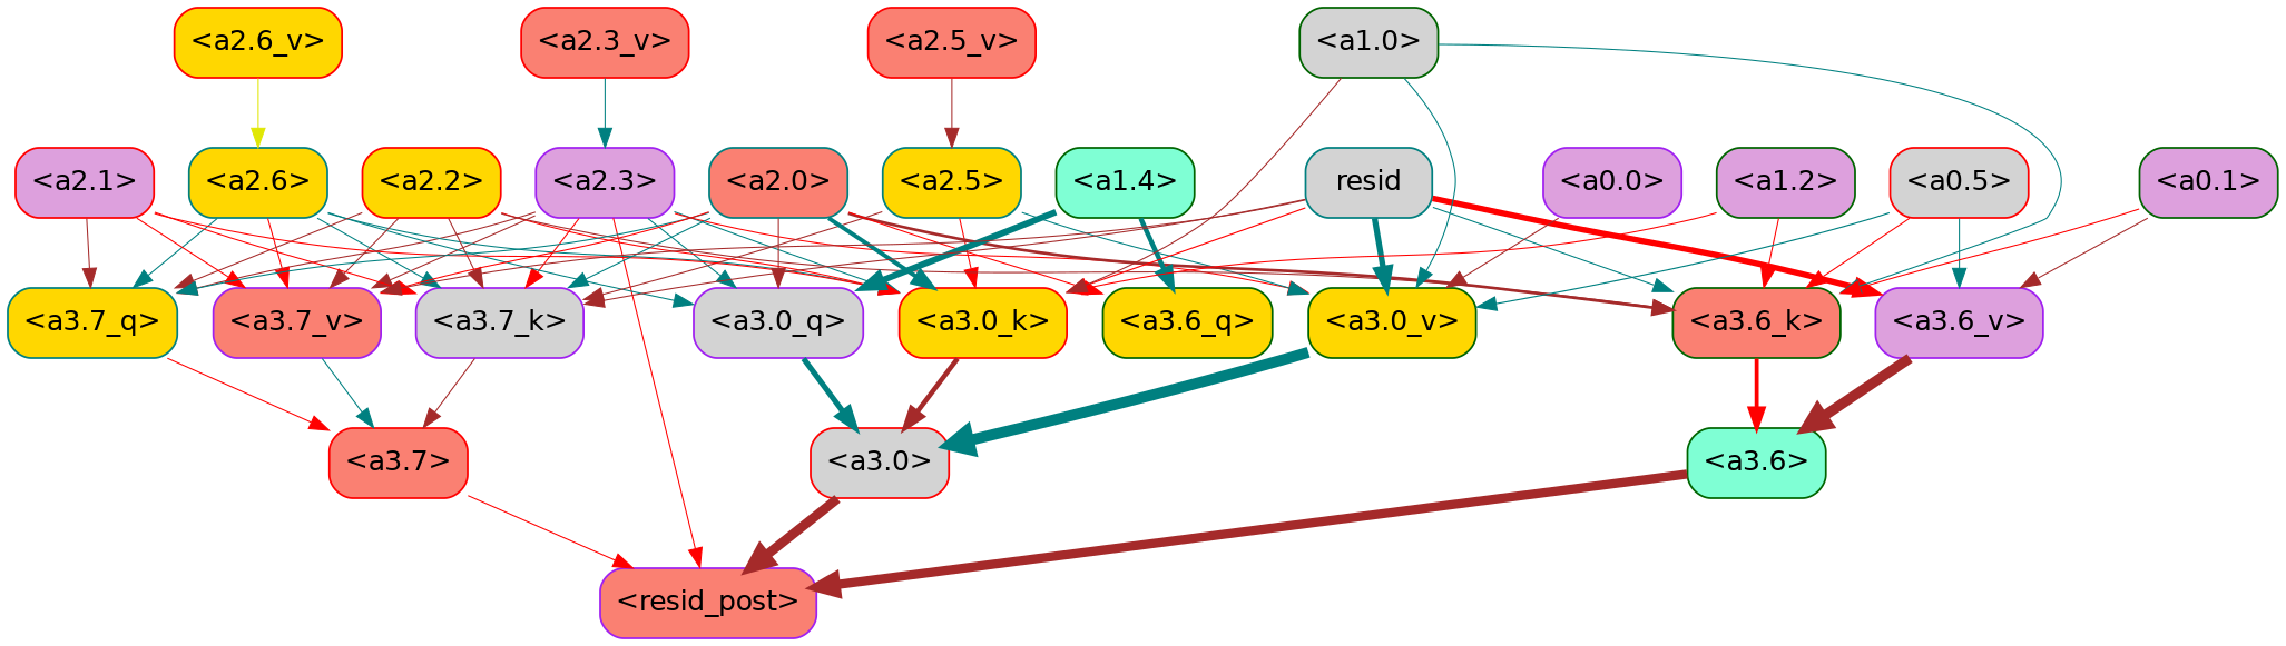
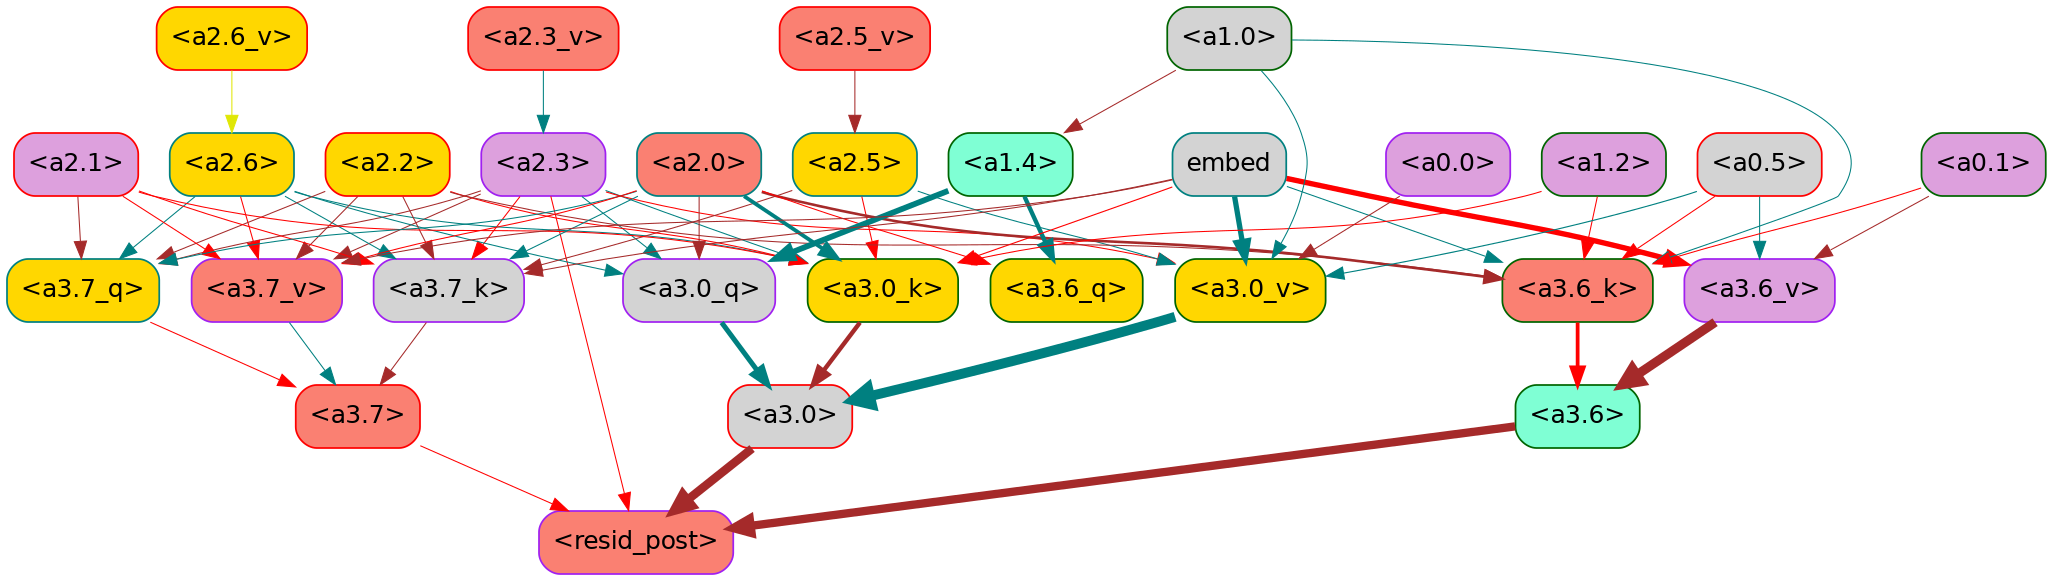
  strict digraph {
    splines=true
    node [color=red fillcolor=gold fontname=Helvetica shape=box style="filled, rounded"]
    edge [color=teal penwidth=0.6]
    "<a3.7>" [fillcolor=salmon]
    "<resid_post>" [color=purple fillcolor=salmon]
    "<a3.6>" [color=darkgreen fillcolor=aquamarine]
    "<a3.0>" [fillcolor=lightgrey]
    "<a2.3>" [color=purple fillcolor=plum]
    "<a3.7_q>" [color=teal]
    "<a3.0_q>" [color=purple fillcolor=lightgrey]
    "<a3.7_k>" [color=purple fillcolor=lightgrey]
-   "<a3.0_k>"
+   "<a3.0_k>" [color=darkgreen]
    "<a3.7_v>" [color=purple fillcolor=salmon]
    "<a3.0_v>" [color=darkgreen]
    "<a3.6_k>" [color=darkgreen fillcolor=salmon]
    "<a3.6_v>" [color=purple fillcolor=plum]
    "<a2.6>" [color=teal]
    "<a2.5>" [color=teal]
    "<a2.2>"
    "<a2.1>" [fillcolor=plum]
    "<a2.0>" [color=teal fillcolor=salmon]
    "<a3.6_q>" [color=darkgreen]
    "<a1.4>" [color=darkgreen fillcolor=aquamarine]
-   embed [color=teal fillcolor=lightgrey label=resid]
+   embed [color=teal fillcolor=lightgrey]
    "<a1.2>" [color=darkgreen fillcolor=plum]
    "<a1.0>" [color=darkgreen fillcolor=lightgrey]
    "<a0.5>" [fillcolor=lightgrey]
    "<a0.1>" [color=darkgreen fillcolor=plum]
    "<a0.0>" [color=purple fillcolor=plum]
    "<a2.6_v>"
    "<a2.5_v>" [fillcolor=salmon]
    "<a2.3_v>" [fillcolor=salmon]
    "<a3.7>" -> "<resid_post>" [color=red]
    "<a3.6>" -> "<resid_post>" [color=brown penwidth=4.7534414529800415]
    "<a3.0>" -> "<resid_post>" [color=brown penwidth=4.898576855659485]
    "<a2.3>" -> "<resid_post>" [color=red]
    "<a2.3>" -> "<a3.7_q>" [color=brown]
    "<a2.3>" -> "<a3.0_q>"
    "<a2.3>" -> "<a3.7_k>" [color=red]
    "<a2.3>" -> "<a3.0_k>"
    "<a2.3>" -> "<a3.7_v>" [color=brown]
    "<a2.3>" -> "<a3.0_v>" [color=red]
    "<a3.7_q>" -> "<a3.7>" [color=red]
    "<a3.0_q>" -> "<a3.0>" [penwidth=2.870753765106201]
    "<a3.7_k>" -> "<a3.7>" [color=brown]
    "<a3.0_k>" -> "<a3.0>" [color=brown penwidth=2.520303964614868]
    "<a3.7_v>" -> "<a3.7>"
    "<a3.0_v>" -> "<a3.0>" [penwidth=5.680712580680847]
    "<a3.6_k>" -> "<a3.6>" [color=red penwidth=2.13908451795578]
    "<a3.6_v>" -> "<a3.6>" [color=brown penwidth=5.297133803367615]
    "<a2.6>" -> "<a3.7_q>"
    "<a2.6>" -> "<a3.0_q>"
    "<a2.6>" -> "<a3.7_k>"
    "<a2.6>" -> "<a3.0_k>"
    "<a2.6>" -> "<a3.7_v>" [color=red]
    "<a2.5>" -> "<a3.7_k>" [color=brown]
    "<a2.5>" -> "<a3.0_k>" [color=red]
    "<a2.5>" -> "<a3.0_v>"
    "<a2.2>" -> "<a3.7_q>" [color=brown]
    "<a2.2>" -> "<a3.7_k>" [color=brown]
    "<a2.2>" -> "<a3.0_k>" [color=red]
    "<a2.2>" -> "<a3.7_v>" [color=brown]
    "<a2.2>" -> "<a3.6_k>" [color=brown]
    "<a2.1>" -> "<a3.7_q>" [color=brown]
    "<a2.1>" -> "<a3.7_k>" [color=red]
    "<a2.1>" -> "<a3.0_k>" [color=red]
    "<a2.1>" -> "<a3.7_v>" [color=red]
    "<a2.0>" -> "<a3.7_q>"
    "<a2.0>" -> "<a3.0_q>" [color=brown]
    "<a2.0>" -> "<a3.7_k>"
    "<a2.0>" -> "<a3.0_k>" [penwidth=2.18752121925354]
    "<a2.0>" -> "<a3.7_v>" [color=red]
    "<a2.0>" -> "<a3.6_k>" [color=brown penwidth=1.4957321882247925]
    "<a2.0>" -> "<a3.6_q>" [color=red]
    "<a1.4>" -> "<a3.0_q>" [penwidth=3.299744725227356]
    "<a1.4>" -> "<a3.6_q>" [penwidth=2.4829938411712646]
    embed -> "<a3.7_k>" [color=brown]
    embed -> "<a3.0_k>" [color=red penwidth=0.6394047290086746]
    embed -> "<a3.7_v>" [color=brown]
    embed -> "<a3.0_v>" [penwidth=3.0212591886520386]
    embed -> "<a3.6_k>"
    embed -> "<a3.6_v>" [color=red penwidth=3.067279100418091]
    "<a1.2>" -> "<a3.0_k>" [color=red]
    "<a1.2>" -> "<a3.6_k>" [color=red]
-   "<a1.0>" -> "<a3.0_k>" [color=brown]
+   "<a1.0>" -> "<a1.4>" [color=brown]
    "<a1.0>" -> "<a3.0_v>"
    "<a1.0>" -> "<a3.6_k>"
    "<a0.5>" -> "<a3.0_v>" [penwidth=0.648682102560997]
    "<a0.5>" -> "<a3.6_k>" [color=red]
    "<a0.5>" -> "<a3.6_v>"
    "<a0.1>" -> "<a3.6_k>" [color=red]
    "<a0.1>" -> "<a3.6_v>" [color=brown]
    "<a0.0>" -> "<a3.0_v>" [color=brown]
    "<a2.6_v>" -> "<a2.6>" [color="#e0e705"]
    "<a2.5_v>" -> "<a2.5>" [color=brown]
    "<a2.3_v>" -> "<a2.3>"
  }
